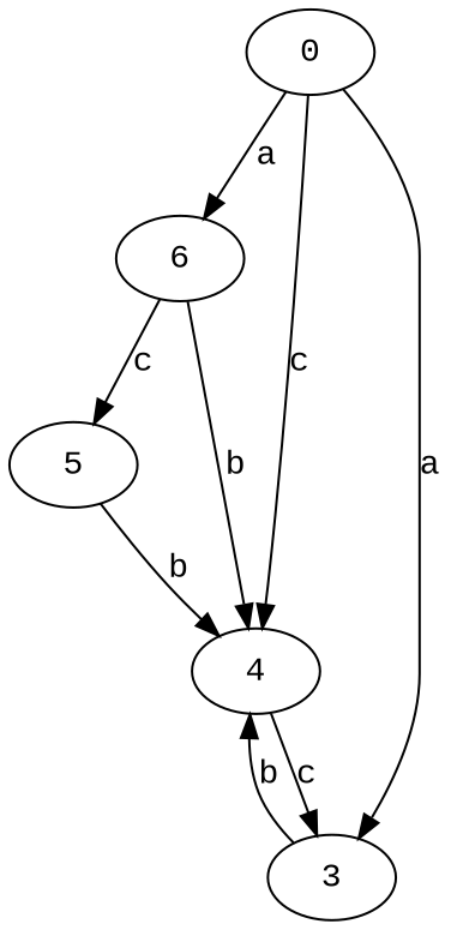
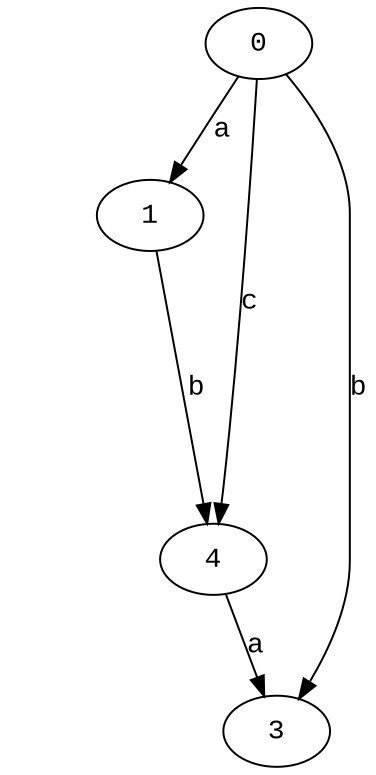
  strict digraph {
    fontname="Liberation Mono"
    node [fontname="Liberation Mono"]
    edge [fontname="Liberation Mono"]
    0
-   1 [label=6]
+   1
    3
    4
-   5
    0 -> 1 [label=a]
-   0 -> 3 [label=a]
+   0 -> 3 [label=b]
    0 -> 4 [label=c]
    1 -> 4 [label=b]
-   1 -> 5 [label=c]
-   3 -> 4 [label=b]
-   4 -> 3 [label=c]
-   5 -> 4 [label=b]
+   4 -> 3 [label=a]
  }
